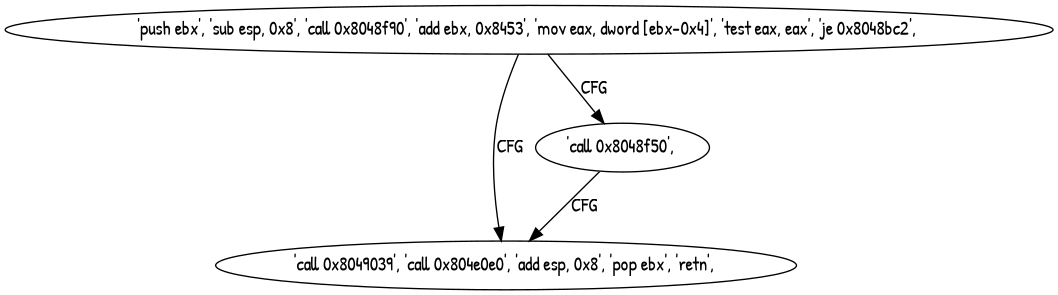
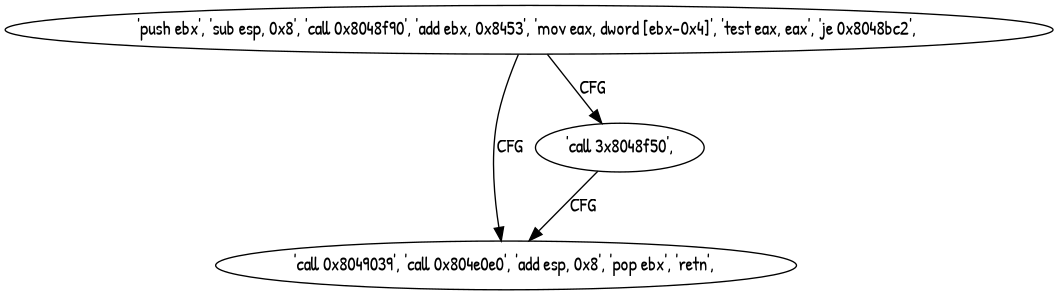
  digraph {
    fontname="Patrick Hand"
    node [fontname="Patrick Hand"]
    edge [fontname="Patrick Hand"]
    n1 [label="'push ebx', 'sub esp, 0x8', 'call 0x8048f90', 'add ebx, 0x8453', 'mov eax, dword [ebx-0x4]', 'test eax, eax', 'je 0x8048bc2', "]
    n2 [label="'call 0x8049039', 'call 0x804e0e0', 'add esp, 0x8', 'pop ebx', 'retn', "]
-   n3 [label="'call 0x8048f50', "]
+   n3 [label="'call 3x8048f50',"]
    n1 -> n2 [label=CFG]
    n1 -> n3 [label=CFG]
    n3 -> n2 [label=CFG]
  }
